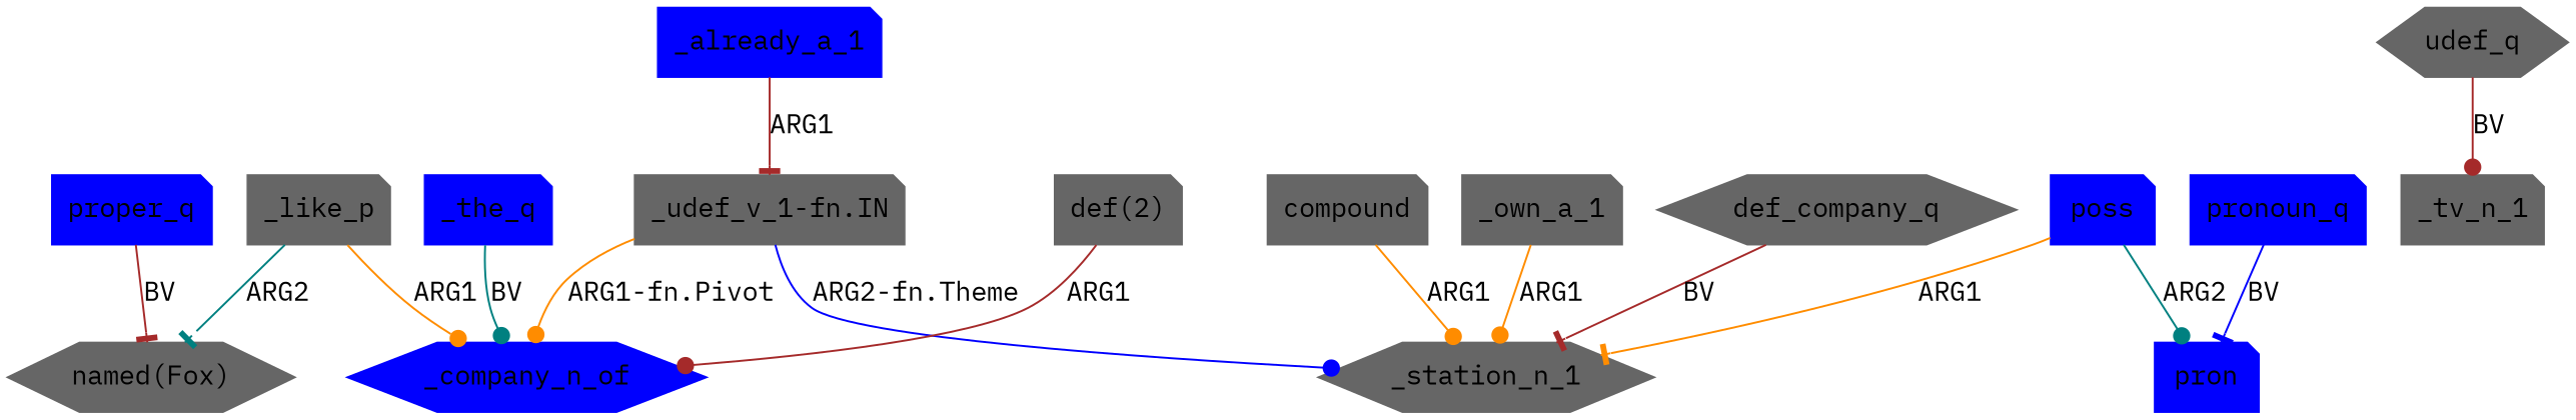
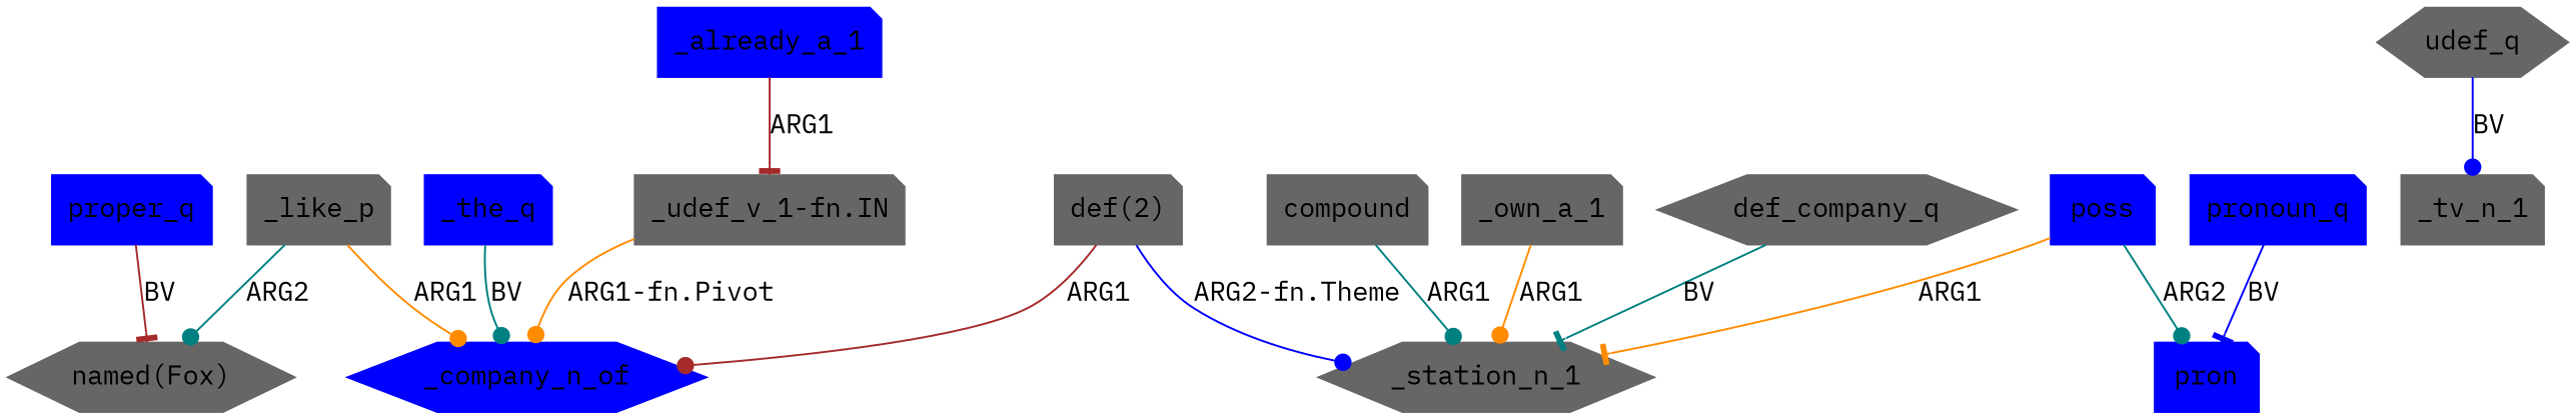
  digraph {
    fontname="IBM Plex Mono"
    node [color=gray40 fontname="IBM Plex Mono" shape=note style=filled]
    edge [arrowhead=dot color=teal fontname="IBM Plex Mono"]
    "named(Fox)" [shape=hexagon]
    _like_p
    _company_n_of [color=blue shape=hexagon]
    _station_n_1 [shape=hexagon]
    compound
    proper_q [color=blue]
    poss [color=blue]
    pron [color=blue]
    n9 [label="_udef_v_1-fn.IN"]
    _own_a_1
    _the_q [color=blue]
    _already_a_1 [color=blue]
    udef_q [shape=hexagon]
    _tv_n_1
    n15 [label=def_company_q shape=hexagon]
    n16 [label="def(2)"]
    pronoun_q [color=blue]
-   _like_p -> "named(Fox)" [arrowhead=tee label=ARG2]
+   _like_p -> "named(Fox)" [label=ARG2]
    _like_p -> _company_n_of [color=darkorange label=ARG1]
-   compound -> _station_n_1 [color=darkorange label=ARG1]
+   compound -> _station_n_1 [label=ARG1]
    proper_q -> "named(Fox)" [arrowhead=tee color=brown label=BV]
    poss -> _station_n_1 [arrowhead=tee color=darkorange label=ARG1]
    poss -> pron [label=ARG2]
    n9 -> _company_n_of [color=darkorange label="ARG1-fn.Pivot"]
-   n9 -> _station_n_1 [color=blue label="ARG2-fn.Theme"]
+   n16 -> _station_n_1 [color=blue label="ARG2-fn.Theme"]
    _own_a_1 -> _station_n_1 [color=darkorange label=ARG1]
    _the_q -> _company_n_of [label=BV]
    _already_a_1 -> n9 [arrowhead=tee color=brown label=ARG1]
-   udef_q -> _tv_n_1 [color=brown label=BV]
-   n15 -> _station_n_1 [arrowhead=tee color=brown label=BV]
+   udef_q -> _tv_n_1 [color=blue label=BV]
+   n15 -> _station_n_1 [arrowhead=tee label=BV]
    n16 -> _company_n_of [color=brown label=ARG1]
    pronoun_q -> pron [arrowhead=tee color=blue label=BV]
  }
